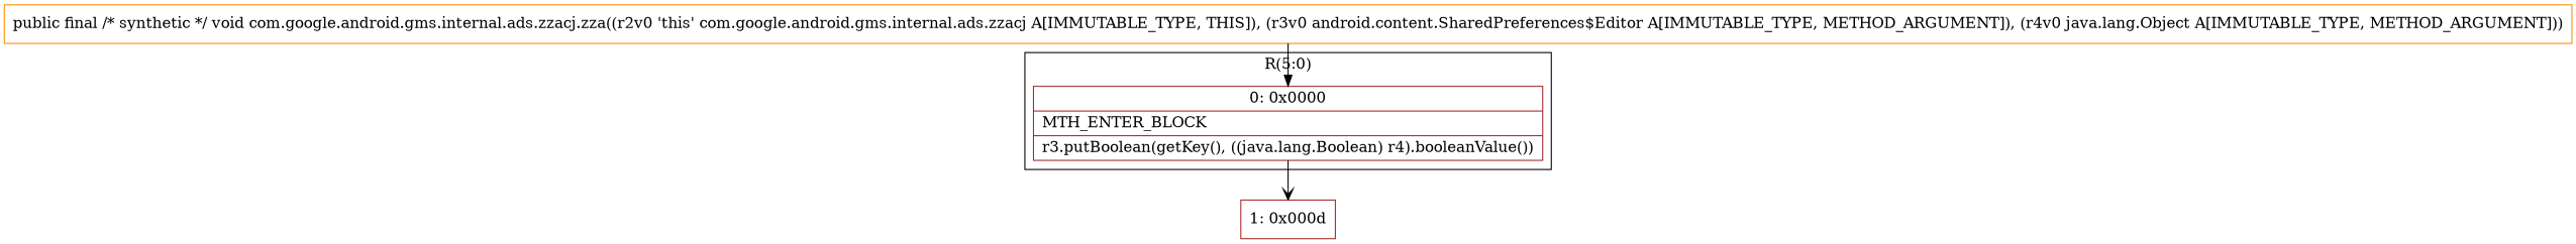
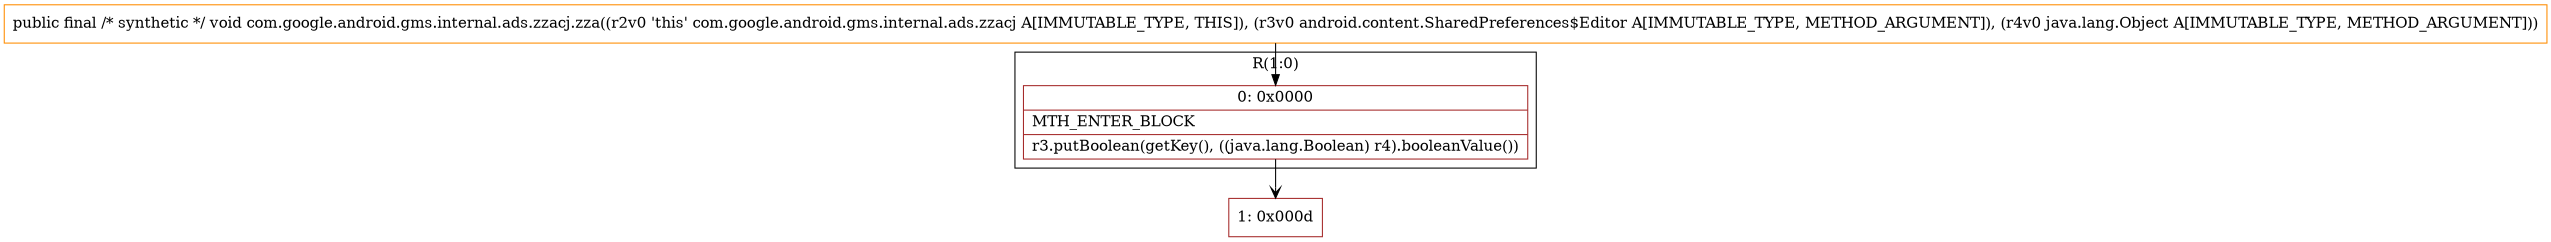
  digraph {
    node [color=brown shape=record]
    n1 [label="{0\:\ 0x0000|MTH_ENTER_BLOCK\l|r3.putBoolean(getKey(), ((java.lang.Boolean) r4).booleanValue())\l}"]
    n2 [label="{1\:\ 0x000d}"]
    n3 [label="{public final \/* synthetic *\/ void com.google.android.gms.internal.ads.zzacj.zza((r2v0 'this' com.google.android.gms.internal.ads.zzacj A[IMMUTABLE_TYPE, THIS]), (r3v0 android.content.SharedPreferences$Editor A[IMMUTABLE_TYPE, METHOD_ARGUMENT]), (r4v0 java.lang.Object A[IMMUTABLE_TYPE, METHOD_ARGUMENT])) }" color=darkorange]
    subgraph cluster_1 {
-     label="R(5:0)"
+     label="R(1:0)"
      n1
    }
    n1 -> n2 [arrowhead=vee]
    n3 -> n1 [arrowhead=normal]
  }
